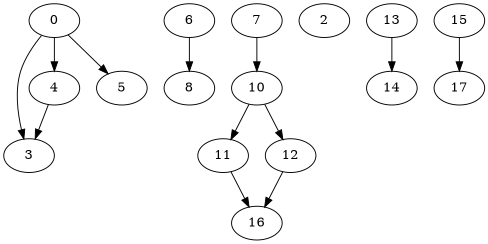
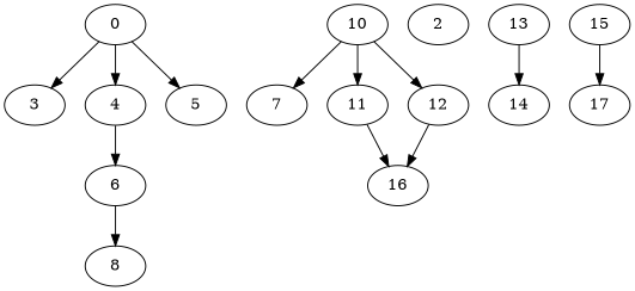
  digraph {
    node [alpha=0.05]
    n1 [alpha=0.09 expect_size=9564155598274080 label=0]
    3 [expect_size=159765030112866]
    4 [expect_size=1065469555983823]
    5 [alpha=0.03 expect_size=65816720824257]
    6 [alpha=0.11 expect_size=4063218123843822]
    8 [expect_size=16464013345999228]
    7 [alpha=0.08 expect_size=354824659294365]
    10 [alpha=0.06 expect_size=765639037209600]
    2 [alpha=0.08 expect_size=551117498088244]
    11 [alpha=0.08 expect_size=359661568000000000]
    12 [alpha=0.15 expect_size=13799258827109958]
    13 [alpha=0.17 expect_size=586653341057024000]
    14 [alpha=0.16 expect_size=4960016191826264]
    16 [alpha=0.10 expect_size=287433883056603136]
    15 [alpha=0.06 expect_size=2113568191249645568]
    17 [alpha=0.17 expect_size=387880072252159]
    n1 -> 3
    n1 -> 4
    n1 -> 5
-   4 -> 3
+   4 -> 6
    6 -> 8
-   7 -> 10
+   10 -> 7
    10 -> 11
    10 -> 12
    11 -> 16
    12 -> 16
    13 -> 14
    15 -> 17
  }
